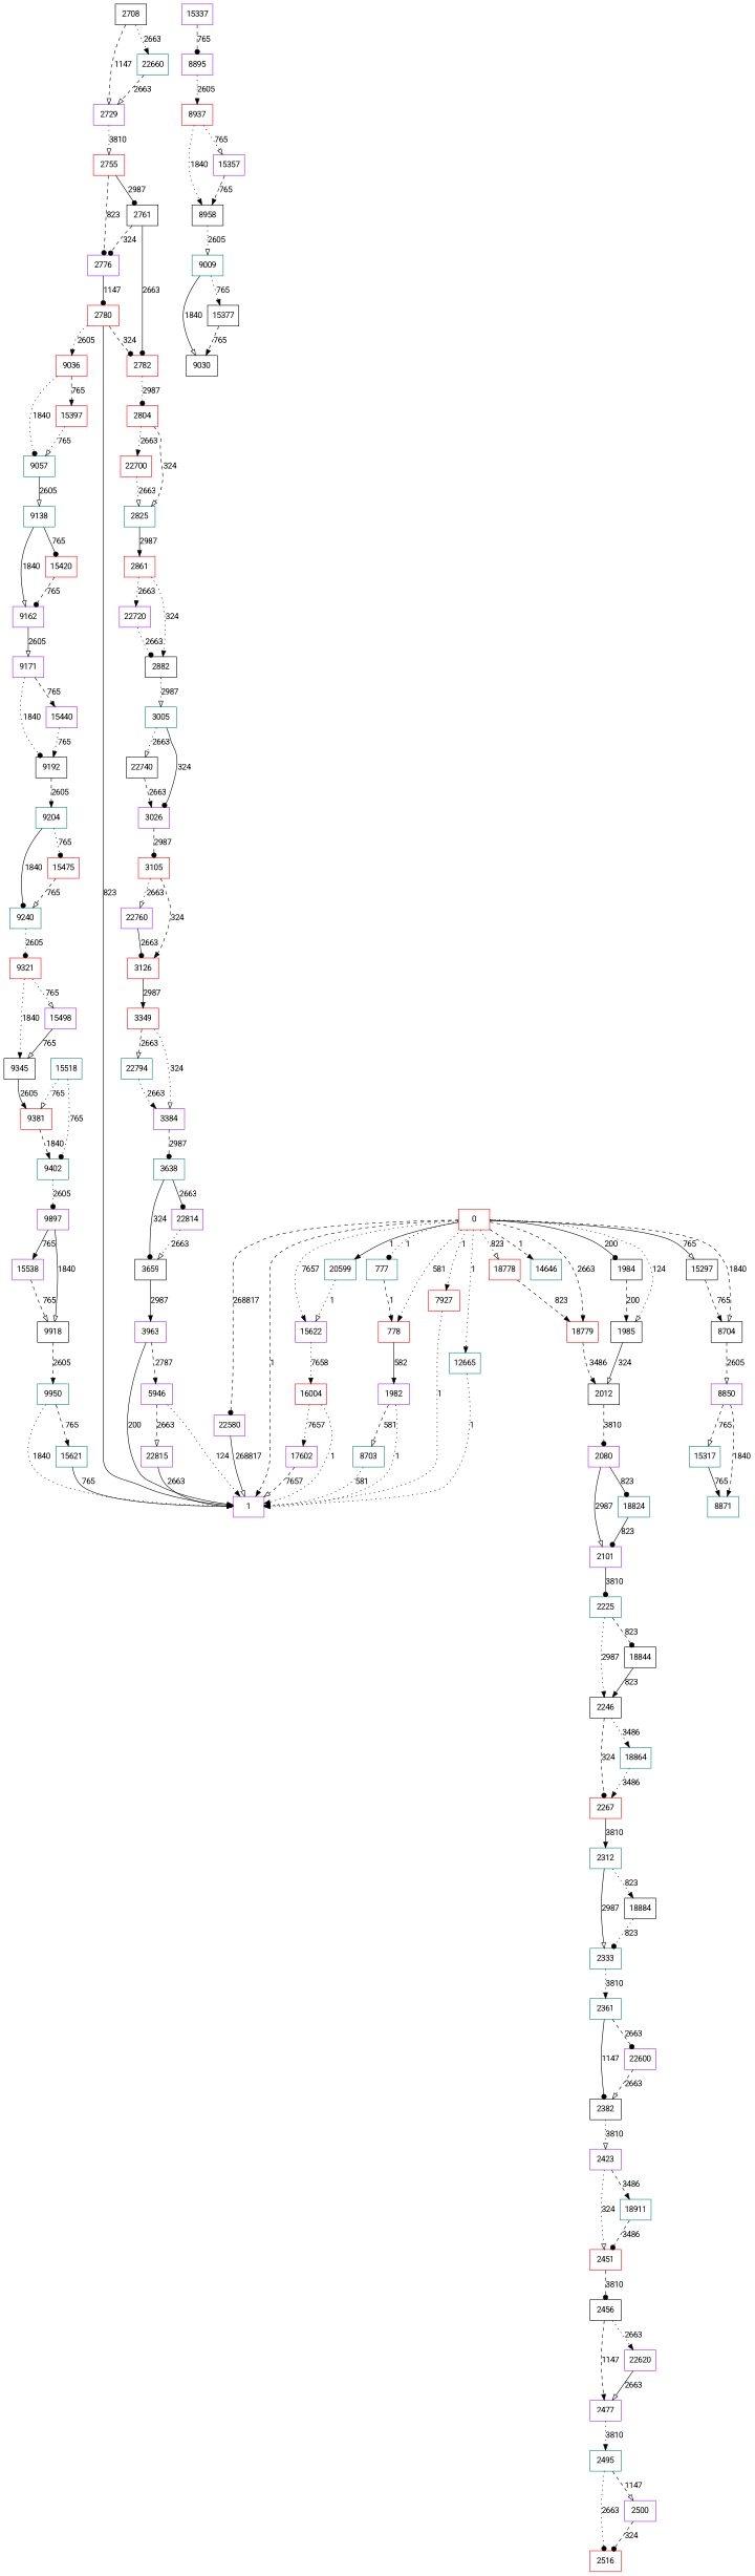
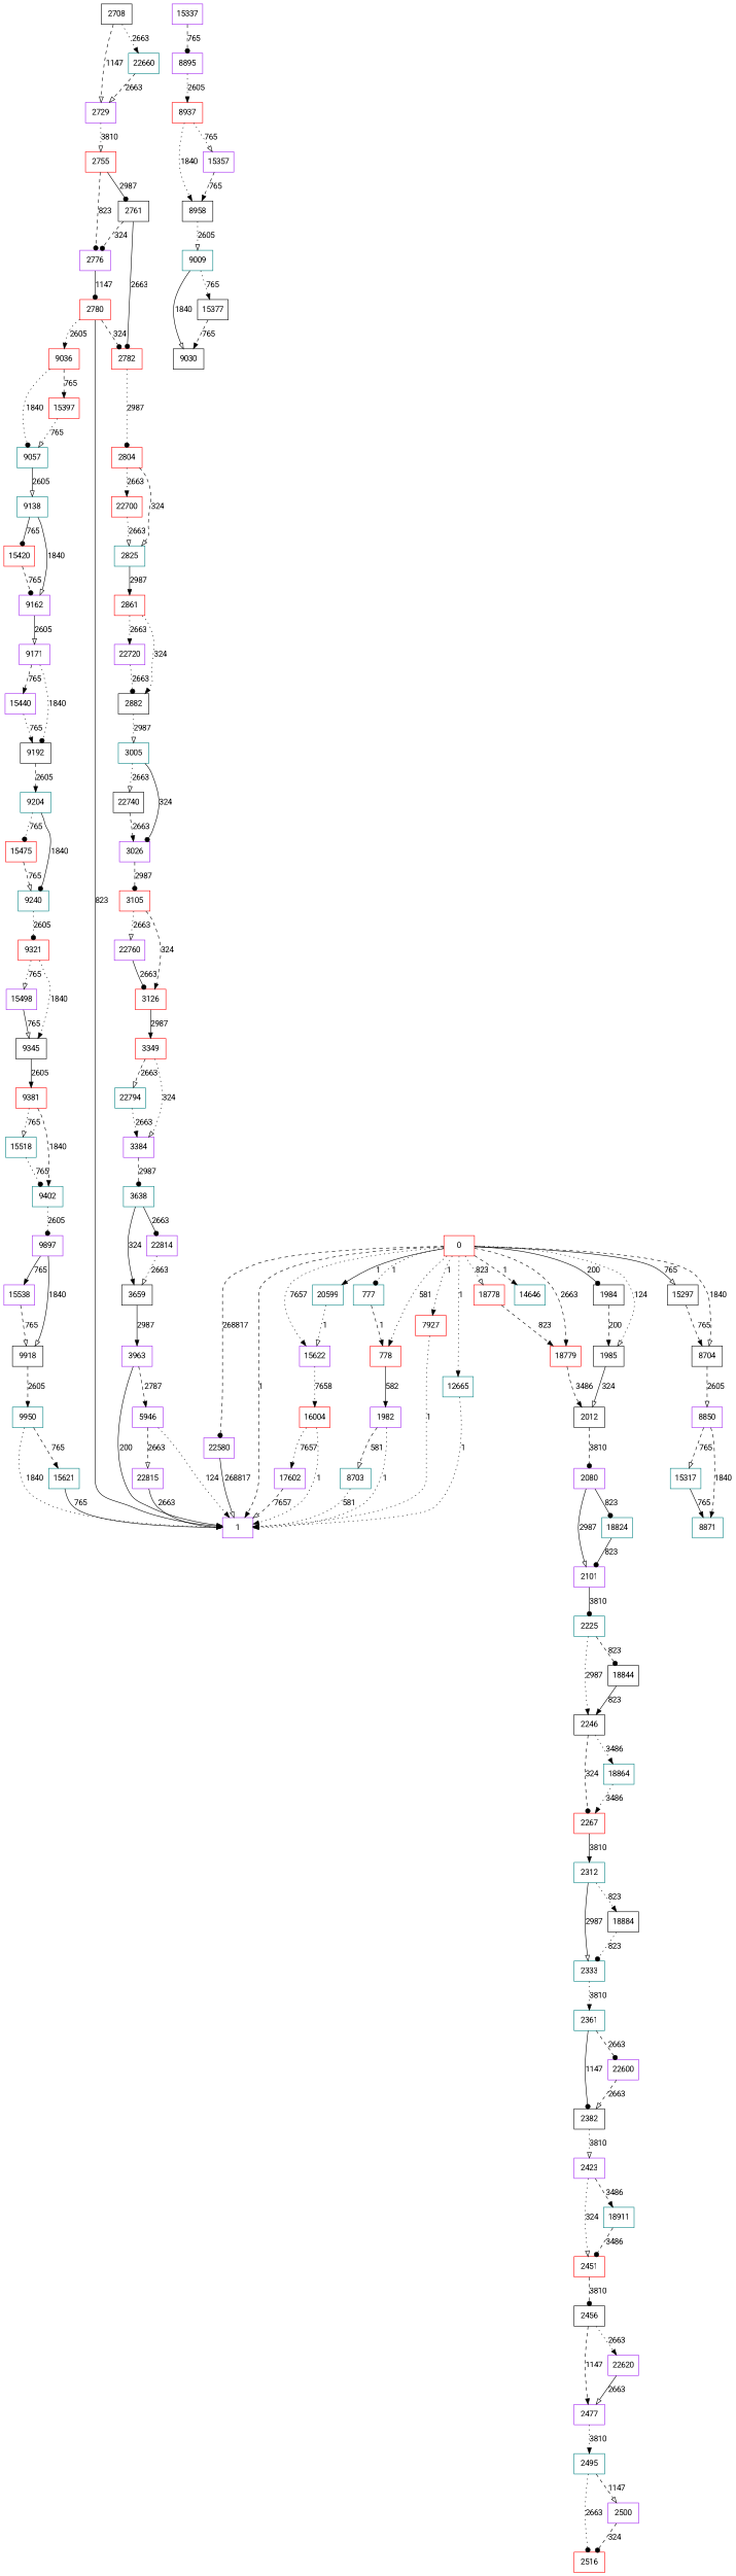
  digraph {
    fontname=Roboto
    rankdir=TB
    node [color=purple fontname=Roboto shape=rectangle]
    edge [arrowhead=normal fontname=Roboto style=dotted]
    777 [color=teal]
    778 [color=red]
    1982
    1
    8703 [color=teal]
    1984 [color=black]
    1985 [color=black]
    2012 [color=black]
    2080
    2101
    18824 [color=teal]
    2225 [color=teal]
    2246 [color=black]
    18844 [color=black]
    2267 [color=red]
    18864 [color=teal]
    2312 [color=teal]
    2333 [color=teal]
    18884 [color=black]
    2361 [color=teal]
    2382 [color=black]
    22600
    2423
    2451 [color=red]
    18911 [color=teal]
    2456 [color=black]
    2477
    22620
    2495 [color=teal]
    2500
    2516 [color=red]
    2708 [color=black]
    2729
    22660 [color=teal]
    2755 [color=red]
    2761 [color=black]
    2776
    2782 [color=red]
    2780 [color=red]
    2804 [color=red]
    9036 [color=red]
    2825 [color=teal]
    22700 [color=red]
    2861 [color=red]
    2882 [color=black]
    22720
    3005 [color=teal]
    3026
    22740 [color=black]
    3105 [color=red]
    3126 [color=red]
    22760
    3349 [color=red]
    3384
    22794 [color=teal]
    3638 [color=teal]
    3659 [color=black]
    22814
    3963
    5946
    22815
    7927 [color=red]
    8704 [color=black]
    8850
    8871 [color=teal]
    15317 [color=teal]
    8937 [color=red]
    8895
    15337
    8958 [color=black]
    15357
    9009 [color=teal]
    9030 [color=black]
    15377 [color=black]
    9057 [color=teal]
    15397 [color=red]
    9138 [color=teal]
    9162
    15420 [color=red]
    9171
    9192 [color=black]
    15440
    9204 [color=teal]
    9240 [color=teal]
    15475 [color=red]
    9321 [color=red]
    9345 [color=black]
    15498
    9381 [color=red]
    9402 [color=teal]
    15518 [color=teal]
    9897
    9918 [color=black]
    15538
    9950 [color=teal]
    15621 [color=teal]
    12665 [color=teal]
    14646 [color=teal]
    15297 [color=black]
    16004 [color=red]
    15622
    17602
    18778 [color=red]
    18779 [color=red]
    20599 [color=teal]
    22580
    0 [color=red]
    777 -> 778 [label=1 style=dashed]
    778 -> 1982 [label=582 style=solid]
    1982 -> 1 [label=1]
    1982 -> 8703 [arrowhead=onormal label=581 style=dashed]
    8703 -> 1 [label=581]
    1984 -> 1985 [label=200 style=dashed]
    1985 -> 2012 [arrowhead=onormal label=324 style=solid]
    2012 -> 2080 [arrowhead=dot label=3810 style=dashed]
    2080 -> 2101 [arrowhead=onormal label=2987 style=solid]
    2080 -> 18824 [arrowhead=dot label=823 style=solid]
    2101 -> 2225 [arrowhead=dot label=3810 style=solid]
    18824 -> 2101 [arrowhead=dot label=823 style=solid]
    2225 -> 2246 [label=2987]
    2225 -> 18844 [arrowhead=dot label=823 style=dashed]
    2246 -> 2267 [arrowhead=dot label=324 style=dashed]
    2246 -> 18864 [label=3486]
    18844 -> 2246 [label=823 style=solid]
    2267 -> 2312 [label=3810 style=solid]
    18864 -> 2267 [label=3486]
    2312 -> 2333 [arrowhead=onormal label=2987 style=solid]
    2312 -> 18884 [label=823]
    2333 -> 2361 [label=3810]
    18884 -> 2333 [arrowhead=dot label=823]
    2361 -> 2382 [arrowhead=dot label=1147 style=solid]
    2361 -> 22600 [arrowhead=dot label=2663 style=dashed]
    2382 -> 2423 [arrowhead=onormal label=3810]
    22600 -> 2382 [arrowhead=onormal label=2663 style=dashed]
    2423 -> 2451 [arrowhead=onormal label=324]
    2423 -> 18911 [label=3486 style=dashed]
    2451 -> 2456 [arrowhead=dot label=3810 style=dashed]
    18911 -> 2451 [arrowhead=dot label=3486 style=dashed]
    2456 -> 2477 [label=1147 style=dashed]
    2456 -> 22620 [label=2663]
    2477 -> 2495 [label=3810]
    22620 -> 2477 [arrowhead=onormal label=2663 style=solid]
    2495 -> 2500 [arrowhead=onormal label=1147 style=dashed]
    2495 -> 2516 [arrowhead=dot label=2663]
    2500 -> 2516 [arrowhead=dot label=324 style=dashed]
    2708 -> 2729 [arrowhead=onormal label=1147 style=dashed]
    2708 -> 22660 [label=2663]
    2729 -> 2755 [arrowhead=onormal label=3810]
    22660 -> 2729 [arrowhead=onormal label=2663 style=dashed]
    2755 -> 2761 [arrowhead=dot label=2987 style=solid]
    2755 -> 2776 [arrowhead=dot label=823 style=dashed]
    2761 -> 2776 [arrowhead=dot label=324 style=dashed]
    2761 -> 2782 [arrowhead=dot label=2663 style=solid]
    2776 -> 2780 [arrowhead=dot label=1147 style=solid]
    2782 -> 2804 [arrowhead=dot label=2987]
    2780 -> 1 [arrowhead=onormal label=823 style=solid]
    2780 -> 2782 [arrowhead=dot label=324 style=dashed]
    2780 -> 9036 [label=2605]
    2804 -> 2825 [arrowhead=onormal label=324 style=dashed]
    2804 -> 22700 [label=2663]
    9036 -> 9057 [arrowhead=dot label=1840]
    9036 -> 15397 [label=765 style=dashed]
    2825 -> 2861 [label=2987 style=solid]
    22700 -> 2825 [arrowhead=onormal label=2663]
    2861 -> 2882 [label=324]
    2861 -> 22720 [label=2663]
    2882 -> 3005 [arrowhead=onormal label=2987]
    22720 -> 2882 [arrowhead=dot label=2663]
    3005 -> 3026 [arrowhead=dot label=324 style=solid]
    3005 -> 22740 [arrowhead=onormal label=2663]
    3026 -> 3105 [arrowhead=dot label=2987 style=dashed]
    22740 -> 3026 [label=2663 style=dashed]
    3105 -> 3126 [label=324 style=dashed]
    3105 -> 22760 [arrowhead=onormal label=2663]
    3126 -> 3349 [label=2987 style=solid]
    22760 -> 3126 [arrowhead=dot label=2663 style=solid]
    3349 -> 3384 [arrowhead=onormal label=324]
    3349 -> 22794 [arrowhead=onormal label=2663 style=dashed]
    3384 -> 3638 [arrowhead=dot label=2987 style=dashed]
    22794 -> 3384 [label=2663]
-   3638 -> 3659 [arrowhead=dot label=324 style=solid]
+   3638 -> 3659 [label=324 style=solid]
    3638 -> 22814 [arrowhead=dot label=2663 style=solid]
    3659 -> 3963 [label=2987 style=solid]
    22814 -> 3659 [arrowhead=onormal label=2663]
    3963 -> 1 [label=200 style=solid]
    3963 -> 5946 [label=2787 style=dashed]
    5946 -> 1 [label=124]
    5946 -> 22815 [arrowhead=onormal label=2663 style=dashed]
    22815 -> 1 [label=2663 style=solid]
    7927 -> 1 [label=1]
    8704 -> 8850 [arrowhead=onormal label=2605 style=dashed]
    8850 -> 8871 [label=1840 style=dashed]
    8850 -> 15317 [arrowhead=onormal label=765 style=dashed]
    15317 -> 8871 [label=765 style=solid]
    8937 -> 8958 [label=1840]
    8937 -> 15357 [arrowhead=onormal label=765]
    8895 -> 8937 [label=2605]
    15337 -> 8895 [arrowhead=dot label=765 style=dashed]
    8958 -> 9009 [arrowhead=onormal label=2605]
    15357 -> 8958 [label=765 style=dashed]
    9009 -> 9030 [arrowhead=onormal label=1840 style=solid]
    9009 -> 15377 [label=765]
    15377 -> 9030 [label=765 style=dashed]
    9057 -> 9138 [arrowhead=onormal label=2605 style=solid]
    15397 -> 9057 [arrowhead=onormal label=765]
    9138 -> 9162 [arrowhead=onormal label=1840 style=solid]
    9138 -> 15420 [arrowhead=dot label=765 style=solid]
    9162 -> 9171 [arrowhead=onormal label=2605 style=solid]
    15420 -> 9162 [arrowhead=dot label=765 style=dashed]
    9171 -> 9192 [arrowhead=dot label=1840]
    9171 -> 15440 [label=765 style=dashed]
    9192 -> 9204 [label=2605 style=dashed]
    15440 -> 9192 [label=765]
    9204 -> 9240 [arrowhead=dot label=1840 style=solid]
    9204 -> 15475 [arrowhead=dot label=765]
    9240 -> 9321 [arrowhead=dot label=2605]
    15475 -> 9240 [arrowhead=onormal label=765 style=dashed]
    9321 -> 9345 [label=1840]
    9321 -> 15498 [arrowhead=onormal label=765]
    9345 -> 9381 [label=2605 style=solid]
    15498 -> 9345 [arrowhead=onormal label=765 style=solid]
    9381 -> 9402 [label=1840 style=dashed]
-   15518 -> 9381 [arrowhead=onormal label=765]
+   9381 -> 15518 [arrowhead=onormal label=765]
    9402 -> 9897 [arrowhead=dot label=2605]
    15518 -> 9402 [arrowhead=dot label=765]
    9897 -> 9918 [arrowhead=onormal label=1840 style=solid]
    9897 -> 15538 [label=765 style=solid]
    9918 -> 9950 [label=2605 style=dashed]
    15538 -> 9918 [arrowhead=onormal label=765 style=dashed]
    9950 -> 1 [label=1840]
    9950 -> 15621 [label=765 style=dashed]
    15621 -> 1 [label=765 style=solid]
    12665 -> 1 [arrowhead=onormal label=1]
    15297 -> 8704 [label=765 style=dashed]
    16004 -> 1 [label=1]
    16004 -> 17602 [label=7657]
    15622 -> 16004 [label=7658]
    17602 -> 1 [arrowhead=onormal label=7657 style=dashed]
    18778 -> 18779 [label=823 style=dashed]
    18779 -> 2012 [label=3486 style=dashed]
    20599 -> 15622 [arrowhead=onormal label=1]
    22580 -> 1 [arrowhead=onormal label=268817 style=solid]
    0 -> 777 [arrowhead=dot label=1]
    0 -> 778 [label=581]
    0 -> 1 [label=1 style=dashed]
    0 -> 1984 [arrowhead=dot label=200 style=solid]
    0 -> 1985 [arrowhead=onormal label=124]
    0 -> 7927 [label=1]
    0 -> 8704 [arrowhead=onormal label=1840 style=dashed]
    0 -> 12665 [label=1]
    0 -> 14646 [label=1 style=dashed]
    0 -> 15297 [arrowhead=onormal label=765 style=solid]
    0 -> 15622 [label=7657]
    0 -> 18778 [arrowhead=onormal label=823]
    0 -> 18779 [label=2663 style=dashed]
    0 -> 20599 [label=1 style=solid]
    0 -> 22580 [arrowhead=dot label=268817 style=dashed]
  }
